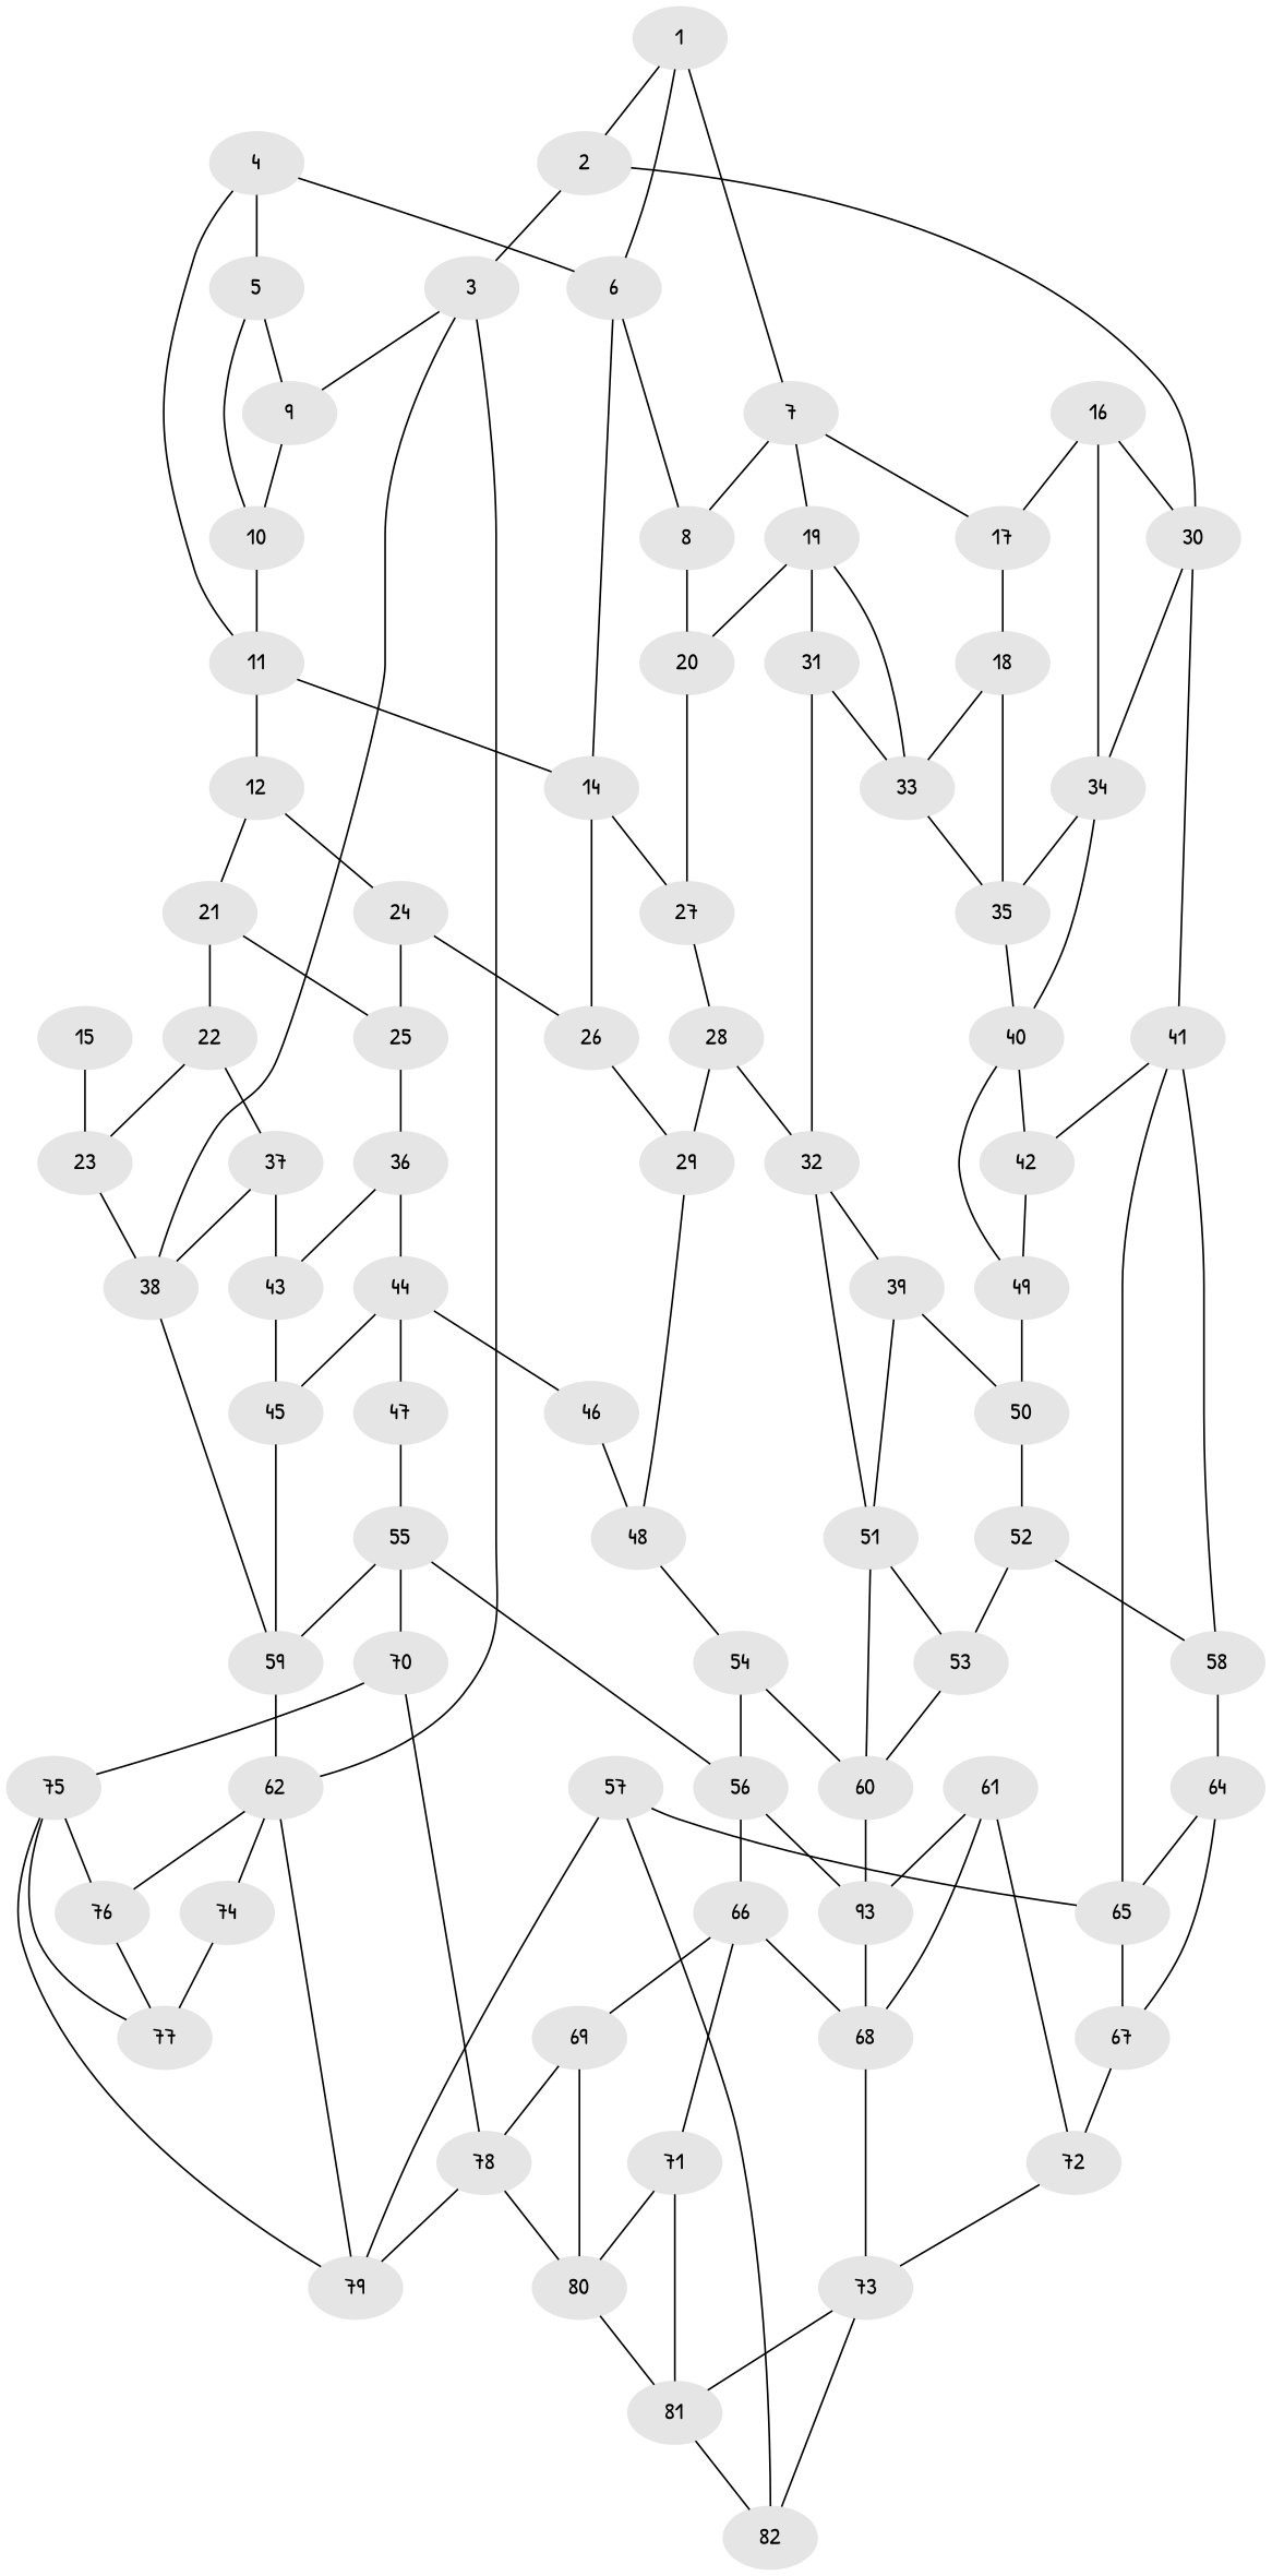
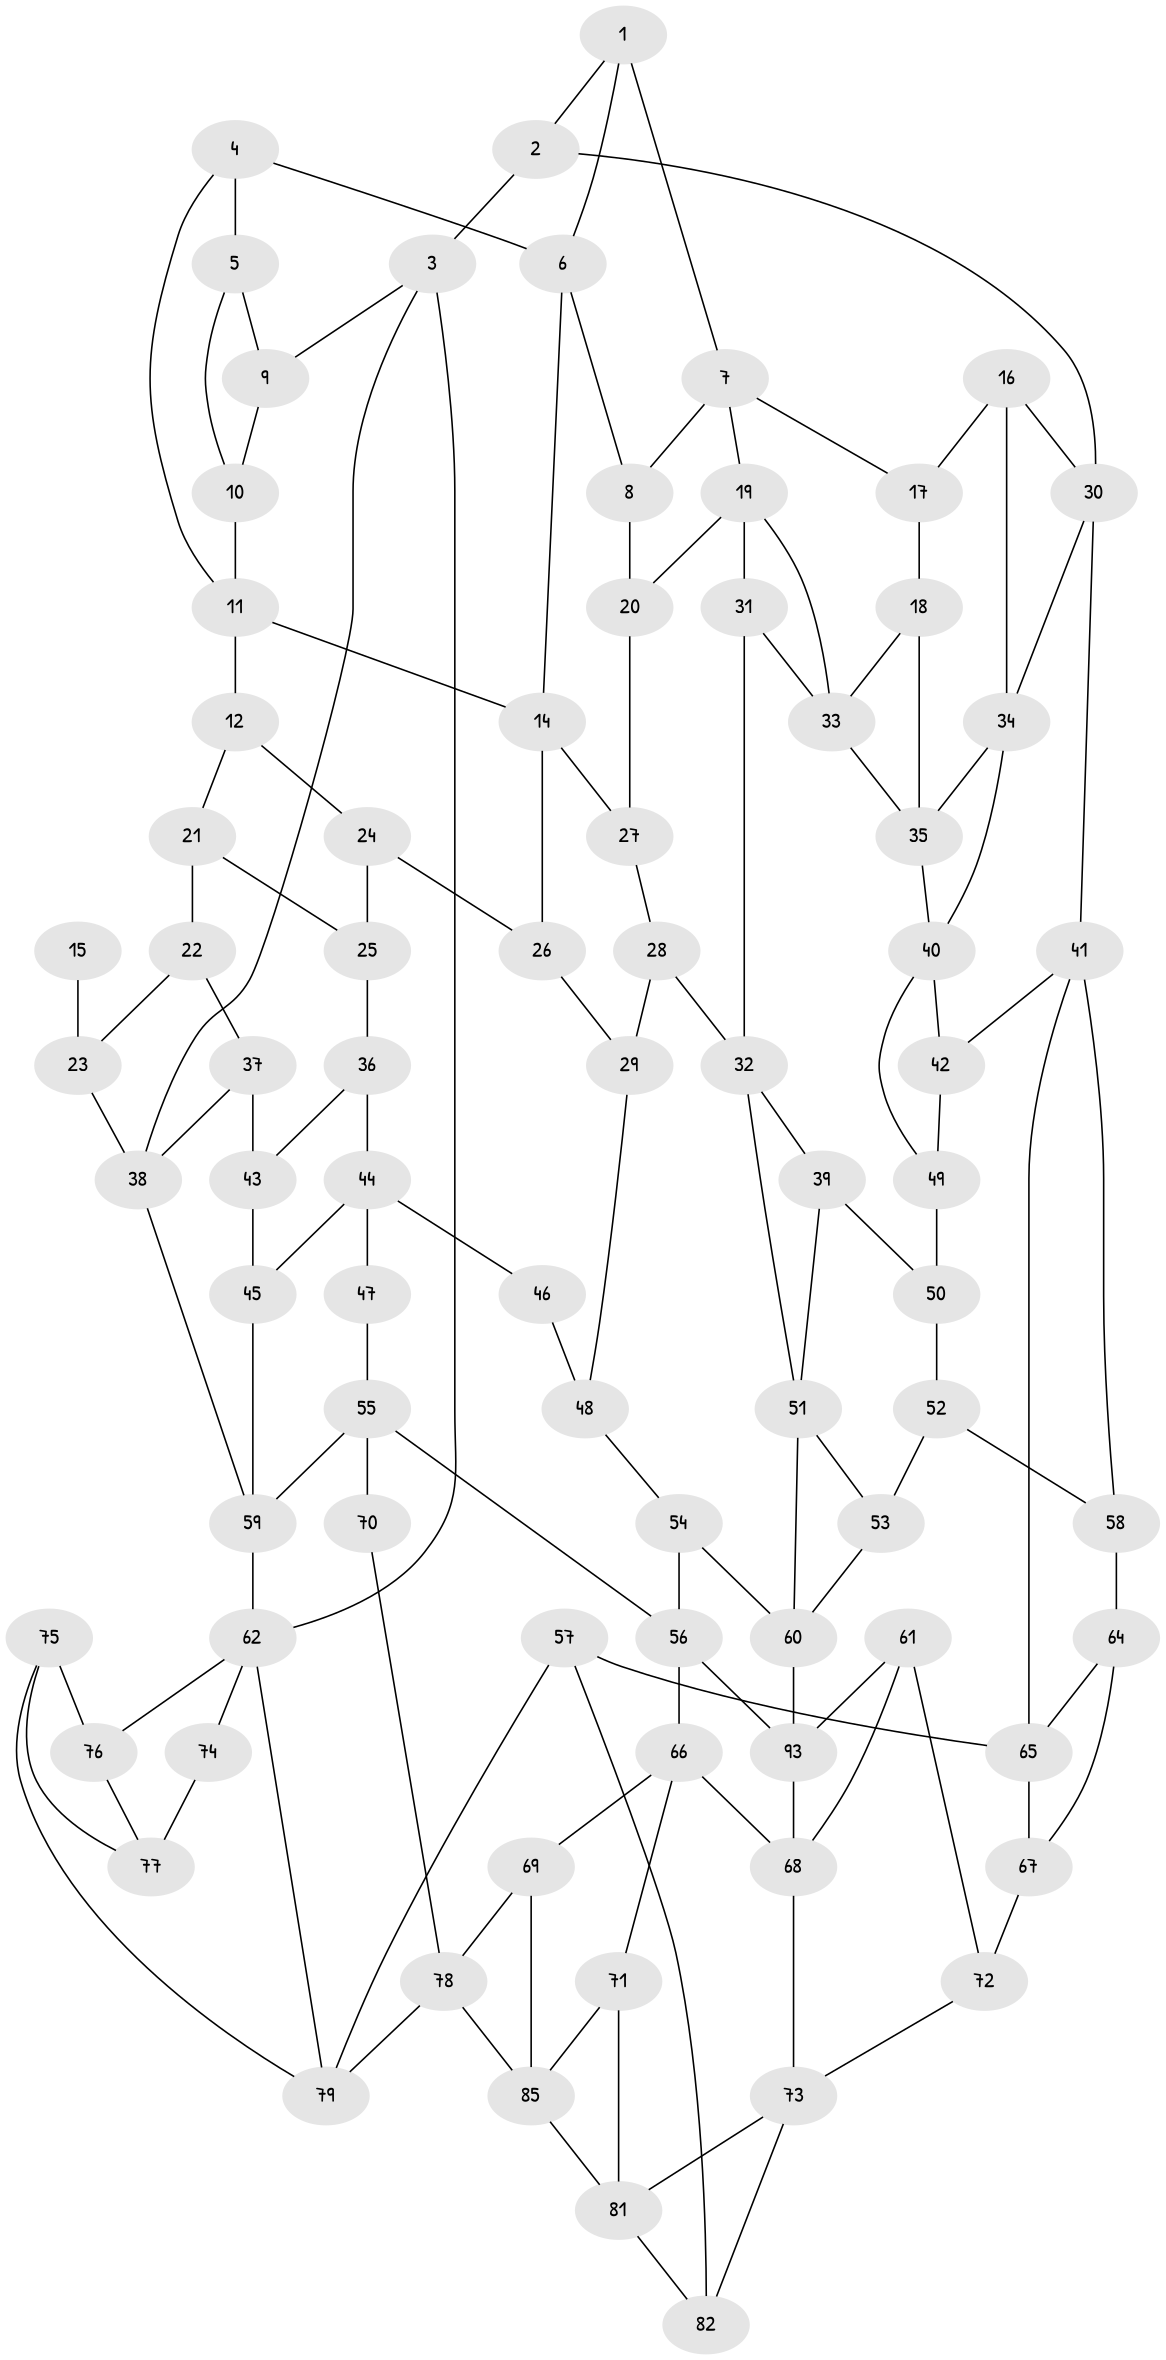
  graph {
    fontname="Patrick Hand"
    node [color=gray90 fontname="Patrick Hand" style=filled]
    edge [fontname="Patrick Hand" weight=1.0]
    1
    2
    6
    7
    3
    30
    8
    14
    17
    19
    9
    38
    62
    34
    41
    57
    65
    79
    82
    10
    59
    74
    76
    4
    5
    11
    12
    20
    26
    27
    18
    33
    31
    21
    24
    22
    25
    15
    23
    29
    28
    16
    35
    40
    32
    37
    36
    43
    44
    48
    39
    51
    54
    42
    58
    50
    53
    60
    49
    45
    46
    47
    52
    64
    67
    55
    56
    70
    n69 [label=93]
    66
    78
    75
    68
    69
    71
    61
    72
    73
    77
-   80
+   80 [label=85]
    81
    1 -- 2
    1 -- 6
    1 -- 7
    2 -- 3
    2 -- 30
    6 -- 8
    6 -- 14
    7 -- 8
    7 -- 17
    7 -- 19
    3 -- 9
    3 -- 38
    3 -- 62
    30 -- 34
    30 -- 41
    8 -- 20
    14 -- 26
    14 -- 27
    17 -- 18
    19 -- 20
    19 -- 33
    19 -- 31
    9 -- 10
    38 -- 59
    62 -- 79
    62 -- 74
    62 -- 76
    34 -- 35
    34 -- 40
    41 -- 65
    41 -- 42
    41 -- 58
    57 -- 65
    57 -- 79
    57 -- 82
    65 -- 67
    10 -- 11
    59 -- 62
    74 -- 77 [weight=2.0]
    76 -- 77
    4 -- 6
    4 -- 5
    4 -- 11
    5 -- 9
    5 -- 10
    11 -- 14
    11 -- 12
    12 -- 21
    12 -- 24
    20 -- 27 [weight=2.0]
    26 -- 29
    27 -- 28
    18 -- 33
    18 -- 35
    33 -- 35
    31 -- 33
    31 -- 32
    21 -- 22
    21 -- 25
    24 -- 26 [weight=2.0]
    24 -- 25
    22 -- 23
    22 -- 37
    25 -- 36
    15 -- 23 [weight=2.0]
    23 -- 38
    29 -- 48
    28 -- 29
    28 -- 32
    16 -- 30
    16 -- 17
    16 -- 34
    35 -- 40
    40 -- 42
    40 -- 49
    32 -- 39
    32 -- 51
    37 -- 38
    37 -- 43 [weight=2.0]
    36 -- 43
    36 -- 44
    43 -- 45
    44 -- 45
    44 -- 46
    44 -- 47
    48 -- 54
    39 -- 51
    39 -- 50
    51 -- 53
    51 -- 60
    54 -- 60
    54 -- 56
    42 -- 49
    58 -- 64 [weight=2.0]
    50 -- 52
    53 -- 60
    60 -- n69
    49 -- 50 [weight=2.0]
    45 -- 59
    46 -- 48 [weight=2.0]
    47 -- 55
    52 -- 58
    52 -- 53
    64 -- 65
    64 -- 67
    67 -- 72 [weight=2.0]
    55 -- 59
    55 -- 56
    55 -- 70
    56 -- n69
    56 -- 66
    70 -- 78
-   70 -- 75
    n69 -- 68
    66 -- 68
    66 -- 69
    66 -- 71
    78 -- 79
    78 -- 80
    75 -- 79
    75 -- 76
    75 -- 77
    68 -- 73
    69 -- 78
    69 -- 80
    71 -- 80
    71 -- 81
    61 -- n69
    61 -- 68
    61 -- 72
    72 -- 73
    73 -- 82
    73 -- 81
    80 -- 81
    81 -- 82
  }
